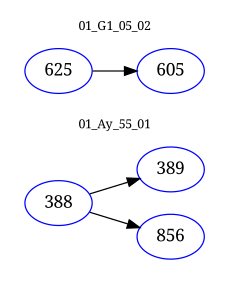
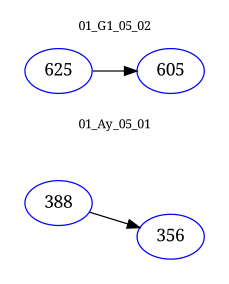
  digraph {
    fontname="Noto Serif"
    rankdir=LR
    node [color=blue fontname="Noto Serif"]
    edge [color=black fontname="Noto Serif"]
    n1 [label=388]
-   n2 [label=856]
-   n3 [label=389]
+   n2 [label=356]
    n4 [label=625]
    n5 [label=605]
    subgraph cluster_1 {
      color=white
      fontsize=10
-     label="01_Ay_55_01"
+     label="01_Ay_05_01"
      n1
      n2
-     n3
    }
    subgraph cluster_2 {
      color=white
      fontsize=10
      label="01_G1_05_02"
      n4
      n5
    }
    n1 -> n2
-   n1 -> n3
    n4 -> n5
  }
